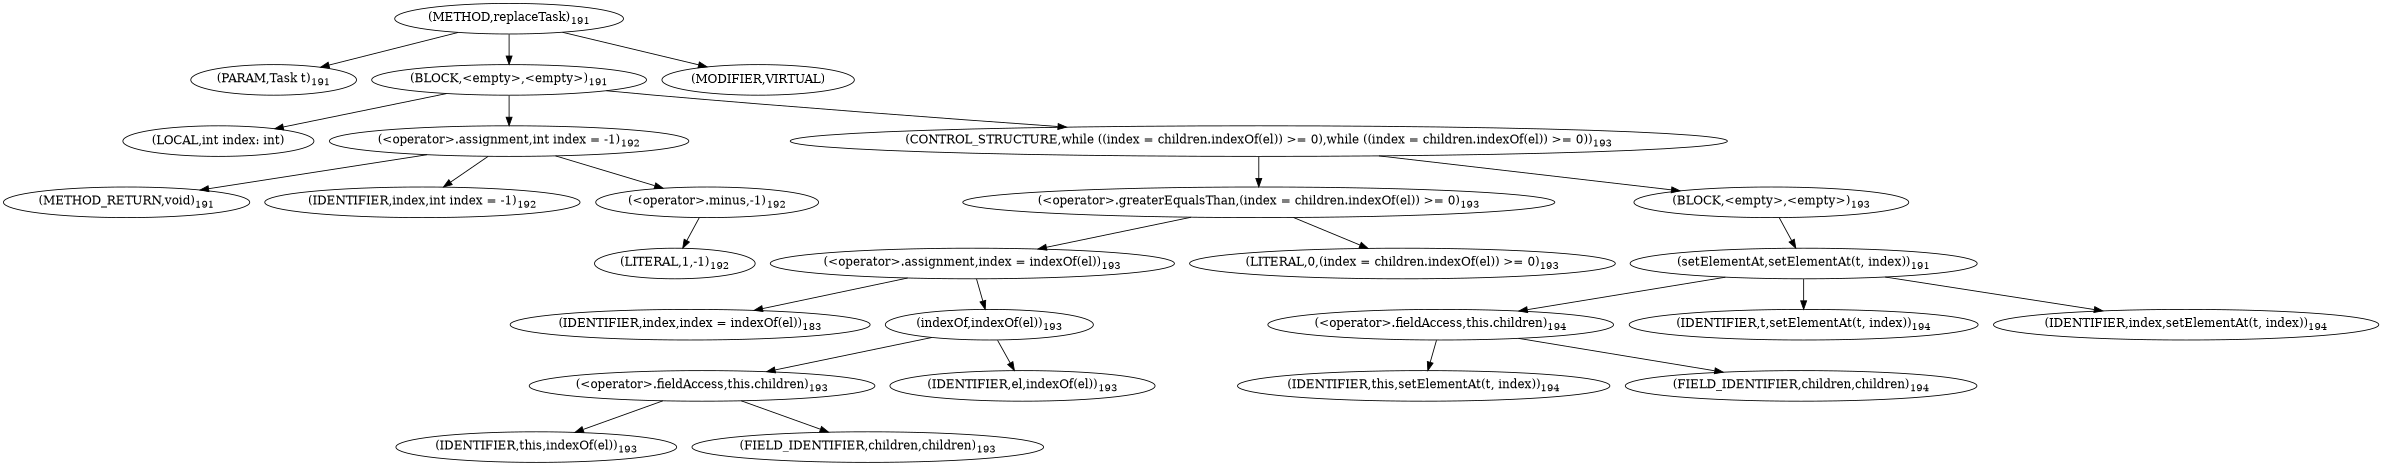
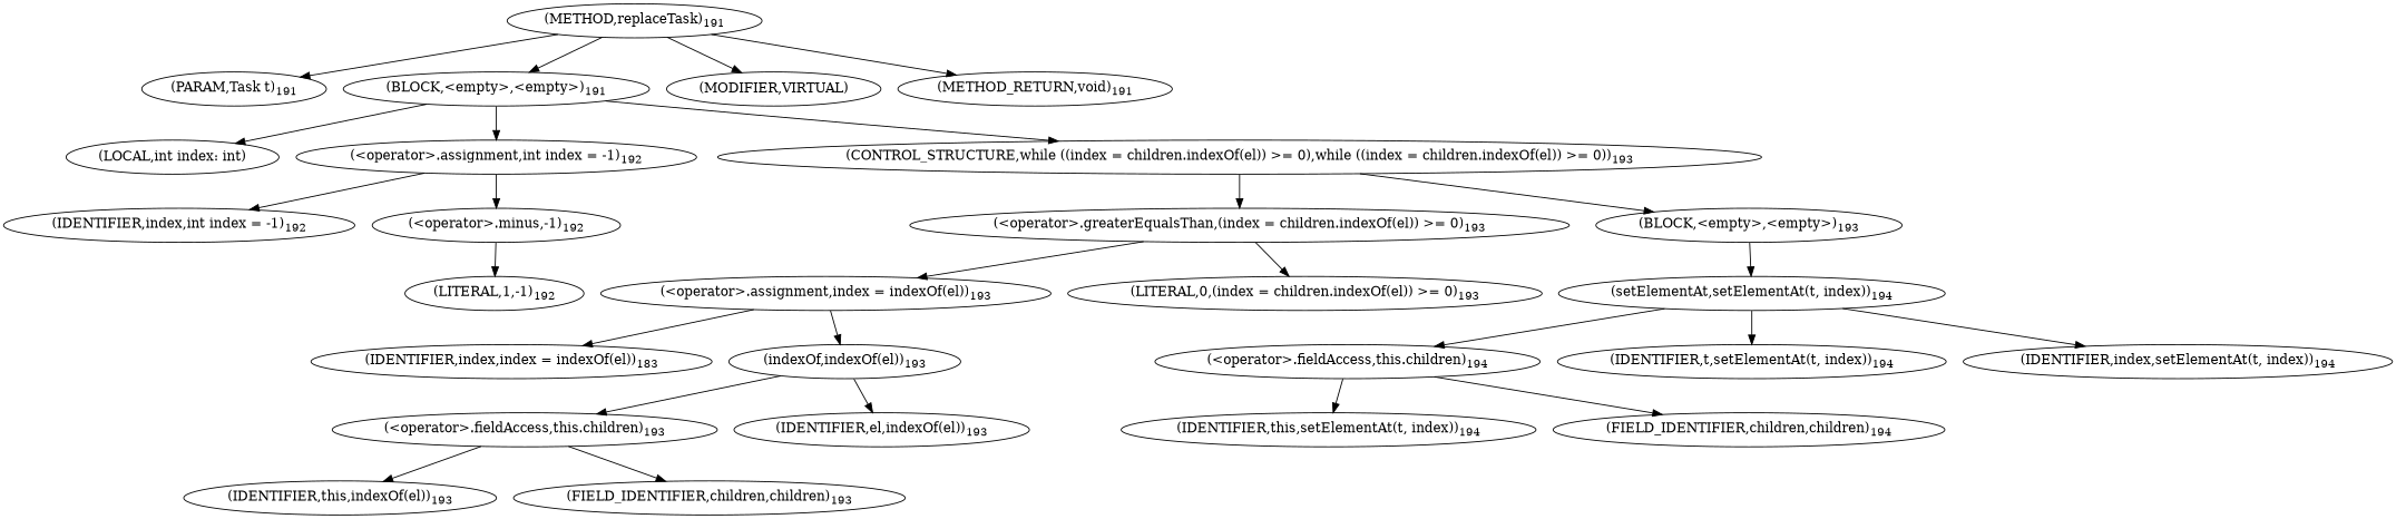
  digraph {
    n1 [label=<(METHOD,replaceTask)<SUB>191</SUB>>]
    n2 [label=<(PARAM,Task t)<SUB>191</SUB>>]
    n3 [label=<(BLOCK,&lt;empty&gt;,&lt;empty&gt;)<SUB>191</SUB>>]
    n4 [label=<(MODIFIER,VIRTUAL)>]
    n5 [label=<(METHOD_RETURN,void)<SUB>191</SUB>>]
    n6 [label=<(LOCAL,int index: int)>]
    n7 [label=<(&lt;operator&gt;.assignment,int index = -1)<SUB>192</SUB>>]
    n8 [label=<(CONTROL_STRUCTURE,while ((index = children.indexOf(el)) &gt;= 0),while ((index = children.indexOf(el)) &gt;= 0))<SUB>193</SUB>>]
    n9 [label=<(IDENTIFIER,index,int index = -1)<SUB>192</SUB>>]
    n10 [label=<(&lt;operator&gt;.minus,-1)<SUB>192</SUB>>]
    n11 [label=<(&lt;operator&gt;.greaterEqualsThan,(index = children.indexOf(el)) &gt;= 0)<SUB>193</SUB>>]
    n12 [label=<(BLOCK,&lt;empty&gt;,&lt;empty&gt;)<SUB>193</SUB>>]
    n13 [label=<(LITERAL,1,-1)<SUB>192</SUB>>]
    n14 [label=<(&lt;operator&gt;.assignment,index = indexOf(el))<SUB>193</SUB>>]
    n15 [label=<(LITERAL,0,(index = children.indexOf(el)) &gt;= 0)<SUB>193</SUB>>]
-   n16 [label=<(setElementAt,setElementAt(t, index))<SUB>191</SUB>>]
+   n16 [label=<(setElementAt,setElementAt(t, index))<SUB>194</SUB>>]
    n17 [label=<(IDENTIFIER,index,index = indexOf(el))<SUB>183</SUB>>]
    n18 [label=<(indexOf,indexOf(el))<SUB>193</SUB>>]
    n19 [label=<(&lt;operator&gt;.fieldAccess,this.children)<SUB>193</SUB>>]
    n20 [label=<(IDENTIFIER,el,indexOf(el))<SUB>193</SUB>>]
    n21 [label=<(IDENTIFIER,this,indexOf(el))<SUB>193</SUB>>]
    n22 [label=<(FIELD_IDENTIFIER,children,children)<SUB>193</SUB>>]
    n23 [label=<(&lt;operator&gt;.fieldAccess,this.children)<SUB>194</SUB>>]
    n24 [label=<(IDENTIFIER,t,setElementAt(t, index))<SUB>194</SUB>>]
    n25 [label=<(IDENTIFIER,index,setElementAt(t, index))<SUB>194</SUB>>]
    n26 [label=<(IDENTIFIER,this,setElementAt(t, index))<SUB>194</SUB>>]
    n27 [label=<(FIELD_IDENTIFIER,children,children)<SUB>194</SUB>>]
    n1 -> n2
    n1 -> n3
    n1 -> n4
-   n7 -> n5
+   n1 -> n5
    n3 -> n6
    n3 -> n7
    n3 -> n8
    n7 -> n9
    n7 -> n10
    n8 -> n11
    n8 -> n12
    n10 -> n13
    n11 -> n14
    n11 -> n15
    n12 -> n16
    n14 -> n17
    n14 -> n18
    n16 -> n23
    n16 -> n24
    n16 -> n25
    n18 -> n19
    n18 -> n20
    n19 -> n21
    n19 -> n22
    n23 -> n26
    n23 -> n27
  }
